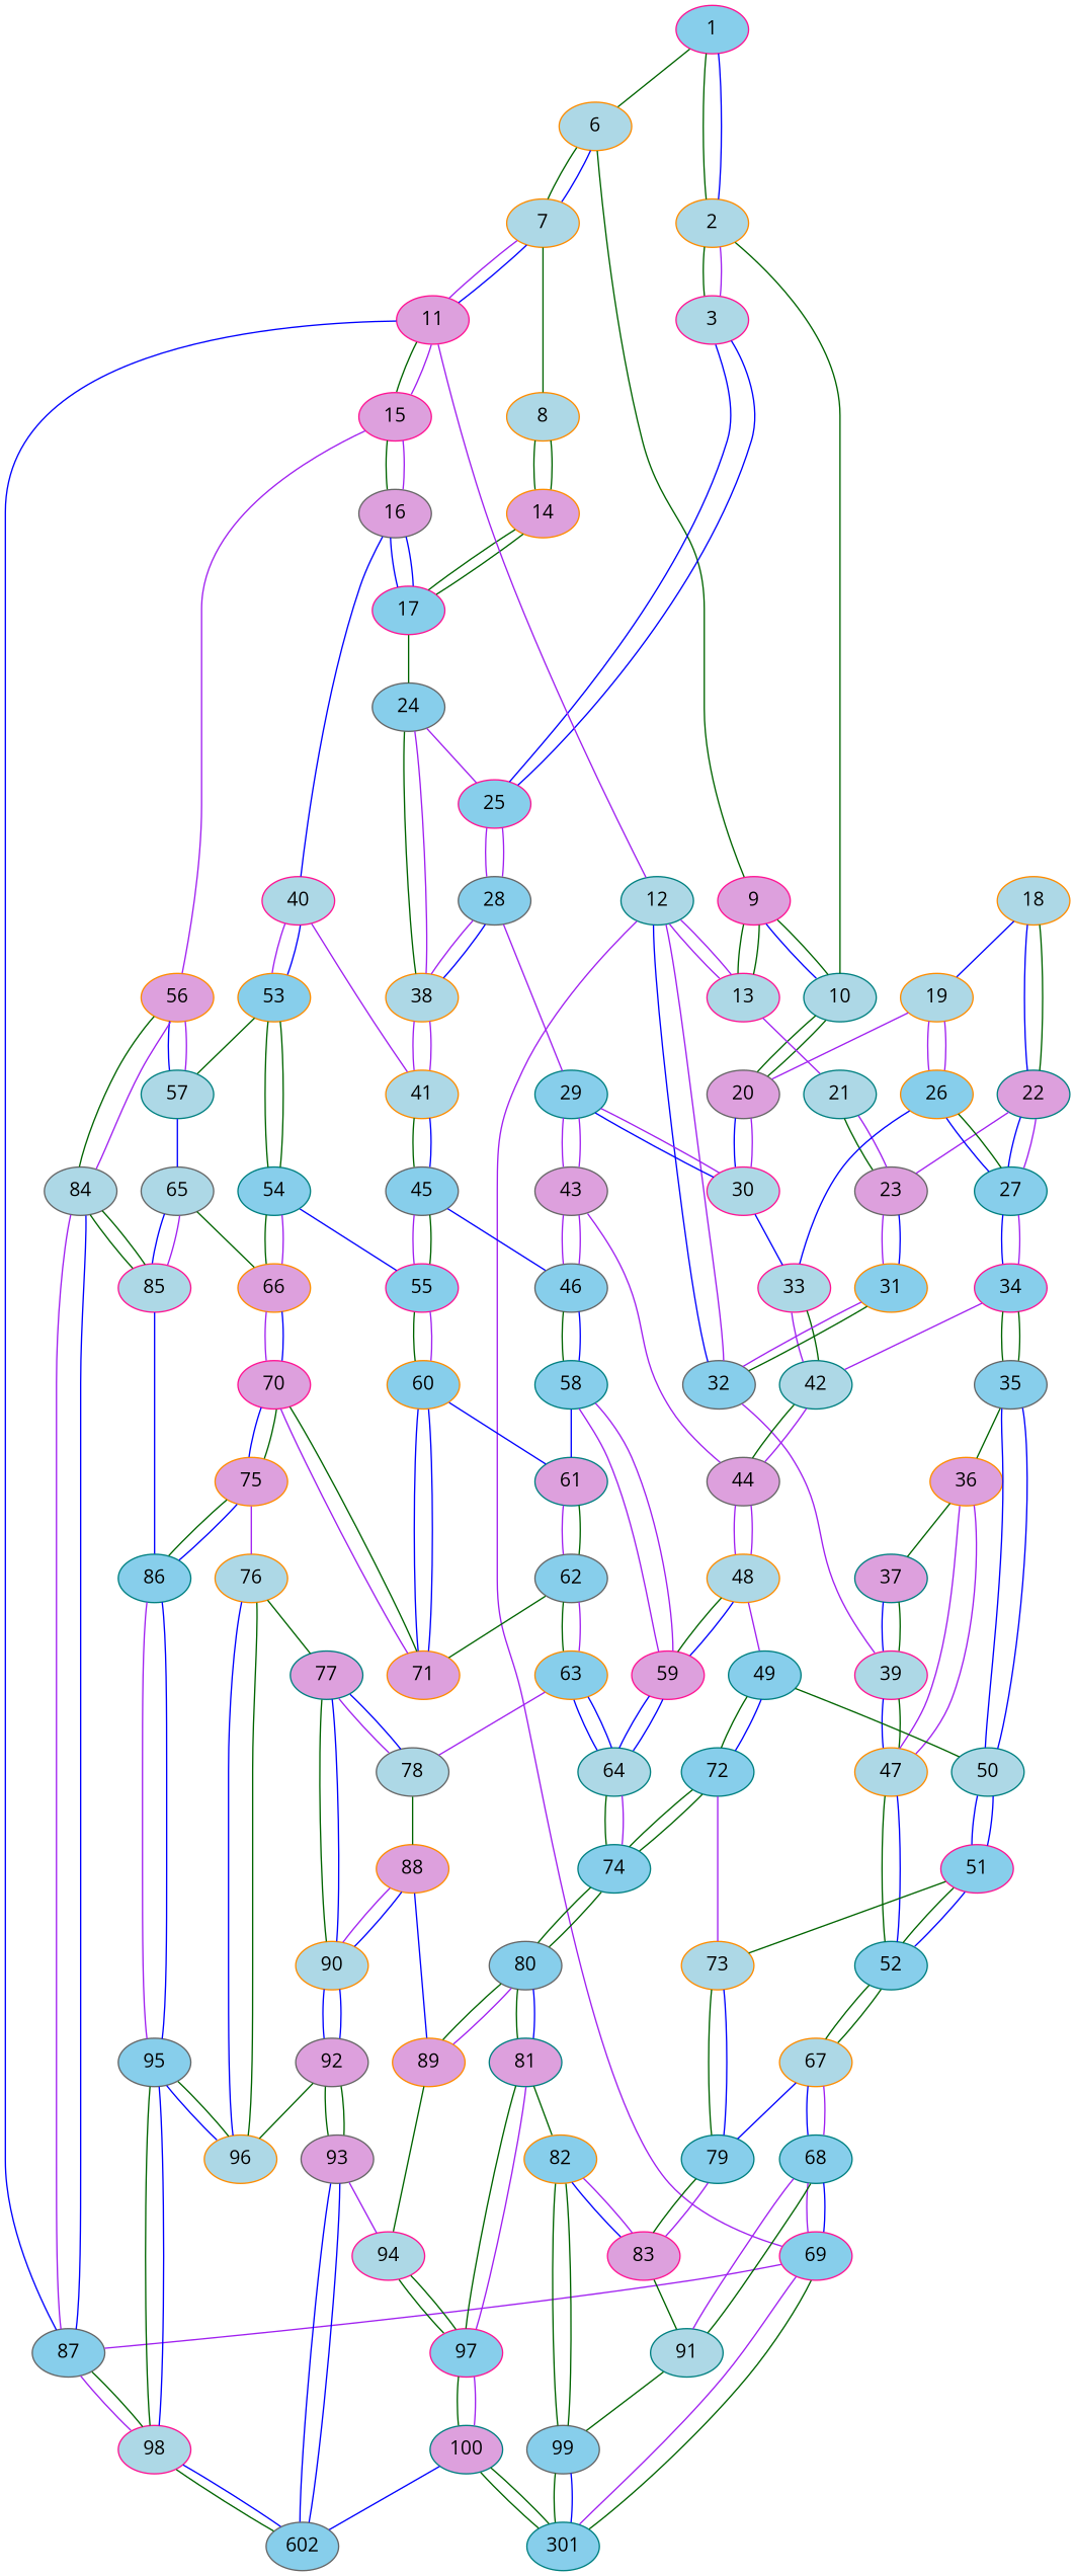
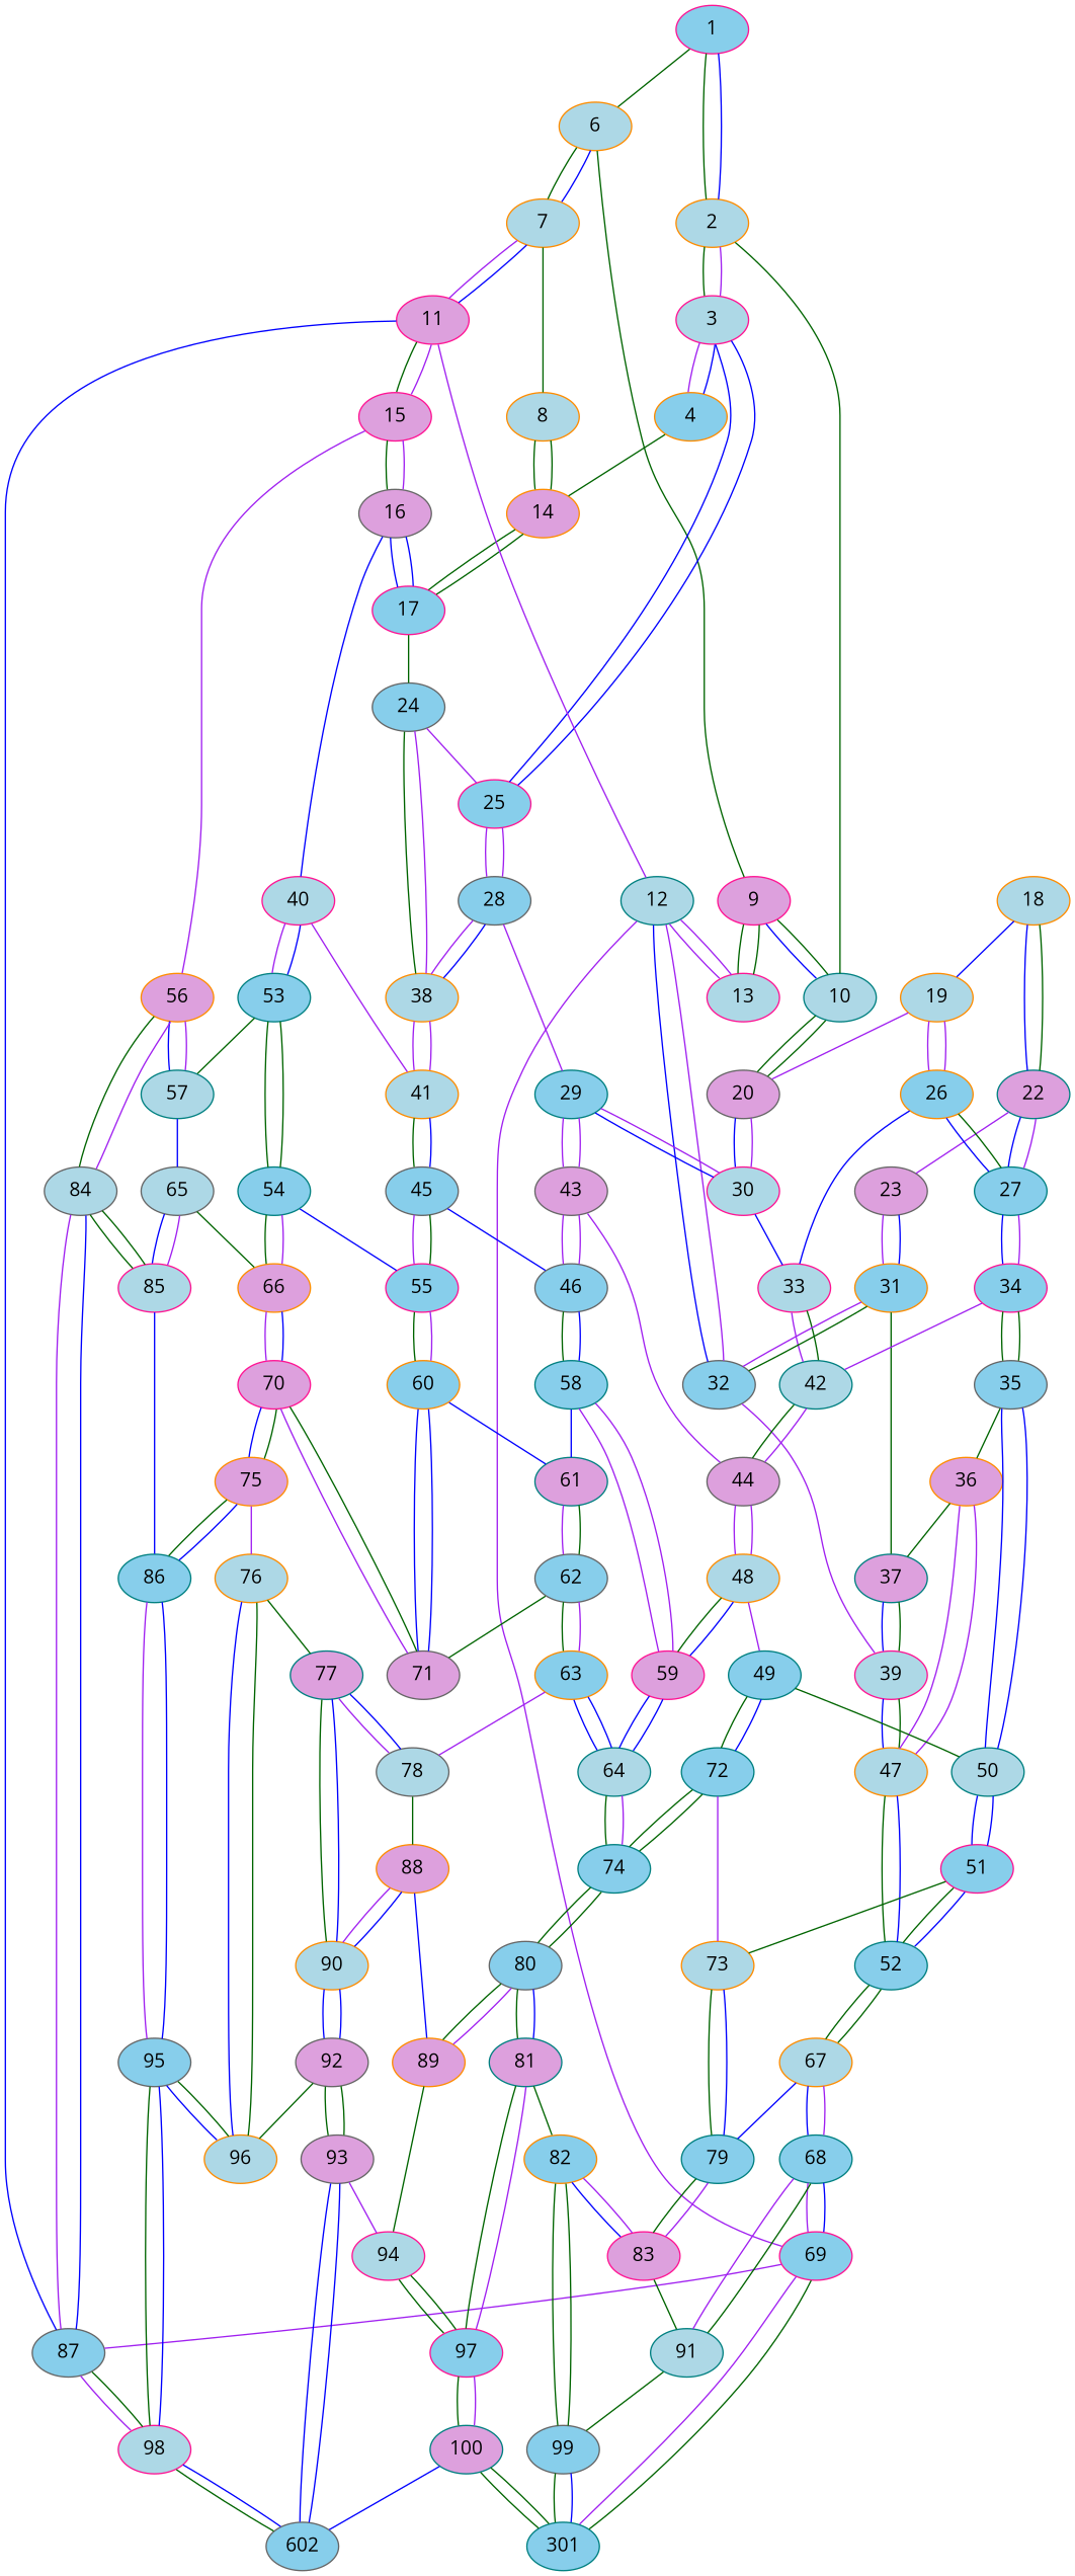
  graph {
    fontname="Open Sans"
    node [color=darkorange fillcolor=skyblue fontname="Open Sans" style=filled]
    edge [color=darkgreen fontname="Open Sans"]
    1 [color=deeppink]
    2 [fillcolor=lightblue]
    6 [fillcolor=lightblue]
    3 [color=deeppink fillcolor=lightblue]
    10 [color=teal fillcolor=lightblue]
    7 [fillcolor=lightblue]
    9 [color=deeppink fillcolor=plum]
+   4
    25 [color=deeppink]
    20 [color=gray40 fillcolor=plum]
    14 [fillcolor=plum]
    28 [color=gray40]
    17 [color=deeppink]
    8 [fillcolor=lightblue]
    11 [color=deeppink fillcolor=plum]
    13 [color=deeppink fillcolor=lightblue]
    12 [color=teal fillcolor=lightblue]
    15 [color=deeppink fillcolor=plum]
    87 [color=gray40]
-   21 [color=teal fillcolor=lightblue]
    30 [color=deeppink fillcolor=lightblue]
    32 [color=gray40]
    69 [color=deeppink]
    16 [color=gray40 fillcolor=plum]
    56 [fillcolor=plum]
    98 [color=deeppink fillcolor=lightblue]
    39 [color=deeppink fillcolor=lightblue]
    n28 [color=teal label=301]
    23 [color=gray40 fillcolor=plum]
    24 [color=gray40]
    40 [color=deeppink fillcolor=lightblue]
    57 [color=teal fillcolor=lightblue]
    84 [color=gray40 fillcolor=lightblue]
    41 [fillcolor=lightblue]
-   53
+   53 [color=teal]
    38 [fillcolor=lightblue]
    18 [fillcolor=lightblue]
    19 [fillcolor=lightblue]
    22 [color=teal fillcolor=plum]
    26
    27 [color=teal]
    33 [color=deeppink fillcolor=lightblue]
    31
    34 [color=deeppink]
    37 [color=teal fillcolor=plum]
    29 [color=teal]
    42 [color=teal fillcolor=lightblue]
    35 [color=gray40]
    43 [color=gray40 fillcolor=plum]
    44 [color=gray40 fillcolor=plum]
    46 [color=gray40]
    47 [fillcolor=lightblue]
    36 [fillcolor=plum]
    50 [color=teal fillcolor=lightblue]
    51 [color=deeppink]
    52 [color=teal]
    45 [color=gray40]
    54 [color=teal]
    55 [color=deeppink]
    48 [fillcolor=lightblue]
    58 [color=teal]
    49 [color=teal]
    59 [color=deeppink fillcolor=plum]
    60
    61 [color=teal fillcolor=plum]
    67 [fillcolor=lightblue]
    72 [color=teal]
    64 [color=teal fillcolor=lightblue]
    73 [fillcolor=lightblue]
    74 [color=teal]
    79 [color=teal]
    68 [color=teal]
    66 [fillcolor=plum]
    65 [color=gray40 fillcolor=lightblue]
    70 [color=deeppink fillcolor=plum]
-   71 [fillcolor=plum]
+   71 [color=gray40 fillcolor=plum]
    85 [color=deeppink fillcolor=lightblue]
    62 [color=gray40]
    63
    78 [color=gray40 fillcolor=lightblue]
    88 [fillcolor=plum]
    80 [color=gray40]
    86 [color=teal]
    75 [fillcolor=plum]
    91 [color=teal fillcolor=lightblue]
    83 [color=deeppink fillcolor=plum]
    99 [color=gray40]
    76 [fillcolor=lightblue]
    81 [color=teal fillcolor=plum]
    89 [fillcolor=plum]
    77 [color=teal fillcolor=plum]
    96 [fillcolor=lightblue]
    95 [color=gray40]
    90 [fillcolor=lightblue]
    92 [color=gray40 fillcolor=plum]
    82
    97 [color=deeppink]
    94 [color=deeppink fillcolor=lightblue]
    100 [color=teal fillcolor=plum]
    n100 [color=gray40 label=602]
    93 [color=gray40 fillcolor=plum]
    1 -- 2
    1 -- 2 [color=blue]
    1 -- 6
    2 -- 3
    2 -- 3 [color=purple]
    2 -- 10
    6 -- 7
    6 -- 7 [color=blue]
    6 -- 9
+   3 -- 4 [color=purple]
+   3 -- 4 [color=blue]
    3 -- 25 [color=blue]
    3 -- 25 [color=blue]
    10 -- 20
    10 -- 20
    7 -- 8
    7 -- 11 [color=purple]
    7 -- 11 [color=blue]
    9 -- 10 [color=blue]
    9 -- 10
    9 -- 13
    9 -- 13
+   4 -- 14
    25 -- 28 [color=purple]
    25 -- 28 [color=purple]
    20 -- 30 [color=blue]
    20 -- 30 [color=purple]
    14 -- 17
    14 -- 17
    28 -- 38 [color=purple]
    28 -- 38 [color=blue]
    28 -- 29 [color=purple]
    17 -- 24
    8 -- 14
    8 -- 14
    11 -- 12 [color=purple]
    11 -- 15
    11 -- 15 [color=purple]
    11 -- 87 [color=blue]
-   13 -- 21 [color=purple]
    12 -- 13 [color=purple]
    12 -- 13 [color=purple]
    12 -- 32 [color=blue]
    12 -- 32 [color=purple]
    12 -- 69 [color=purple]
    15 -- 16
    15 -- 16 [color=purple]
    15 -- 56 [color=purple]
    87 -- 98 [color=purple]
    87 -- 98
-   21 -- 23
-   21 -- 23 [color=purple]
    30 -- 33 [color=blue]
    32 -- 39 [color=purple]
    69 -- 87 [color=purple]
    69 -- n28 [color=purple]
    69 -- n28
    16 -- 17 [color=blue]
    16 -- 17 [color=blue]
    16 -- 40 [color=blue]
    56 -- 57 [color=blue]
    56 -- 57 [color=purple]
    56 -- 84
    56 -- 84 [color=purple]
    98 -- n100
    98 -- n100 [color=blue]
    39 -- 47 [color=blue]
    39 -- 47
    23 -- 31 [color=purple]
    23 -- 31 [color=blue]
    24 -- 25 [color=purple]
    24 -- 38
    24 -- 38 [color=purple]
    40 -- 41 [color=purple]
    40 -- 53 [color=purple]
    40 -- 53 [color=blue]
    57 -- 65 [color=blue]
    84 -- 87 [color=purple]
    84 -- 87 [color=blue]
    84 -- 85
    84 -- 85
    41 -- 45
    41 -- 45 [color=blue]
    53 -- 57
    53 -- 54
    53 -- 54
    38 -- 41 [color=purple]
    38 -- 41 [color=purple]
    18 -- 19 [color=blue]
    18 -- 22 [color=blue]
    18 -- 22
    19 -- 20 [color=purple]
    19 -- 26 [color=purple]
    19 -- 26 [color=purple]
    22 -- 23 [color=purple]
    22 -- 27 [color=blue]
    22 -- 27 [color=purple]
    26 -- 27 [color=blue]
    26 -- 27
    26 -- 33 [color=blue]
    27 -- 34 [color=blue]
    27 -- 34 [color=purple]
    33 -- 42 [color=purple]
    33 -- 42
    31 -- 32 [color=purple]
    31 -- 32
+   31 -- 37
    34 -- 42 [color=purple]
    34 -- 35
    34 -- 35
    37 -- 39 [color=blue]
    37 -- 39
    29 -- 30 [color=blue]
    29 -- 30 [color=purple]
    29 -- 43 [color=purple]
    29 -- 43 [color=purple]
    42 -- 44
    42 -- 44 [color=purple]
    35 -- 36
    35 -- 50 [color=blue]
    35 -- 50 [color=blue]
    43 -- 44 [color=purple]
    43 -- 46 [color=purple]
    43 -- 46 [color=purple]
    44 -- 48 [color=purple]
    44 -- 48 [color=purple]
    46 -- 58
    46 -- 58 [color=blue]
    47 -- 52
    47 -- 52 [color=blue]
    36 -- 37
    36 -- 47 [color=purple]
    36 -- 47 [color=purple]
    50 -- 51 [color=blue]
    50 -- 51 [color=blue]
    51 -- 52
    51 -- 52 [color=blue]
    51 -- 73
    52 -- 67
    52 -- 67
    45 -- 46 [color=blue]
    45 -- 55 [color=purple]
    45 -- 55
    54 -- 55 [color=blue]
    54 -- 66
    54 -- 66 [color=purple]
    55 -- 60
    55 -- 60 [color=purple]
    48 -- 49 [color=purple]
    48 -- 59
    48 -- 59 [color=blue]
    58 -- 59 [color=purple]
    58 -- 59 [color=purple]
    58 -- 61 [color=blue]
    49 -- 50
    49 -- 72
    49 -- 72 [color=blue]
    59 -- 64 [color=blue]
    59 -- 64 [color=blue]
    60 -- 61 [color=blue]
    60 -- 71 [color=blue]
    60 -- 71 [color=blue]
    61 -- 62 [color=purple]
    61 -- 62
    67 -- 79 [color=blue]
    67 -- 68 [color=blue]
    67 -- 68 [color=purple]
    72 -- 73 [color=purple]
    72 -- 74
    72 -- 74
    64 -- 74
    64 -- 74 [color=purple]
    73 -- 79
    73 -- 79 [color=blue]
    74 -- 80
    74 -- 80
    79 -- 83
    79 -- 83 [color=purple]
    68 -- 69 [color=purple]
    68 -- 69 [color=blue]
    68 -- 91 [color=purple]
    68 -- 91
    66 -- 70 [color=purple]
    66 -- 70 [color=blue]
    65 -- 66
    65 -- 85 [color=blue]
    65 -- 85 [color=purple]
    70 -- 71 [color=purple]
    70 -- 71
    70 -- 75 [color=blue]
    70 -- 75
    85 -- 86 [color=blue]
    62 -- 71
    62 -- 63
    62 -- 63 [color=purple]
    63 -- 64 [color=blue]
    63 -- 64 [color=blue]
    63 -- 78 [color=purple]
    78 -- 88
    88 -- 89 [color=blue]
    88 -- 90 [color=purple]
    88 -- 90 [color=blue]
    80 -- 81
    80 -- 81 [color=blue]
    80 -- 89
    80 -- 89 [color=purple]
    86 -- 95 [color=purple]
    86 -- 95 [color=blue]
    75 -- 86
    75 -- 86 [color=blue]
    75 -- 76 [color=purple]
    91 -- 99
    83 -- 91
    99 -- n28
    99 -- n28 [color=blue]
    76 -- 77
    76 -- 96 [color=blue]
    76 -- 96
    81 -- 82
    81 -- 97
    81 -- 97 [color=purple]
    89 -- 94
    77 -- 78 [color=purple]
    77 -- 78 [color=blue]
    77 -- 90
    77 -- 90 [color=blue]
    95 -- 98
    95 -- 98 [color=blue]
    95 -- 96 [color=blue]
    95 -- 96
    90 -- 92 [color=blue]
    90 -- 92 [color=blue]
    92 -- 96
    92 -- 93
    92 -- 93
    82 -- 83 [color=blue]
    82 -- 83 [color=purple]
    82 -- 99
    82 -- 99
    97 -- 100
    97 -- 100 [color=purple]
    94 -- 97
    94 -- 97
    100 -- n28
    100 -- n28
    100 -- n100 [color=blue]
    93 -- 94 [color=purple]
    93 -- n100 [color=blue]
    93 -- n100 [color=blue]
  }
